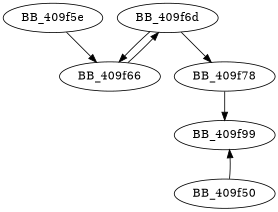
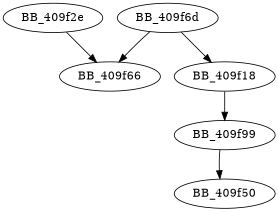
  digraph {
    n1 [label=BB_409f99]
    BB_409f50
    n3 [label=BB_409f66]
-   BB_409f5e
+   BB_409f5e [label=BB_409f2e]
    BB_409f6d
-   BB_409f78
-   BB_409f50 -> n1
-   n3 -> BB_409f6d
+   BB_409f78 [label=BB_409f18]
+   n1 -> BB_409f50
    BB_409f5e -> n3
    BB_409f6d -> n3
    BB_409f6d -> BB_409f78
    BB_409f78 -> n1
  }
